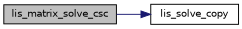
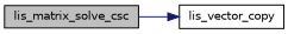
  digraph {
    rankdir=LR
    node [color=black fontname=Helvetica fontsize=10 shape=record style=filled]
    n1 [fillcolor=grey75 fontcolor=black height=0.2 label=lis_matrix_solve_csc width=0.4]
-   n2 [fillcolor=white height=0.2 label=lis_solve_copy width=0.4]
+   n2 [fillcolor=white height=0.2 label=lis_vector_copy width=0.4]
    n1 -> n2 [color=midnightblue fontname=Helvetica fontsize=10 labelfontname=Helvetica labelfontsize=10 style=solid]
  }
